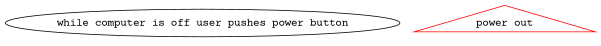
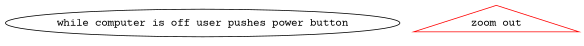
  strict digraph {
    compound=true
    fontname="Courier Prime"
    node [fontname="Courier Prime"]
    n1 [label="while computer is off user pushes power button"]
-   "zoom out" [color=red shape=triangle label="power out"]
+   "zoom out" [color=red shape=triangle]
  }
